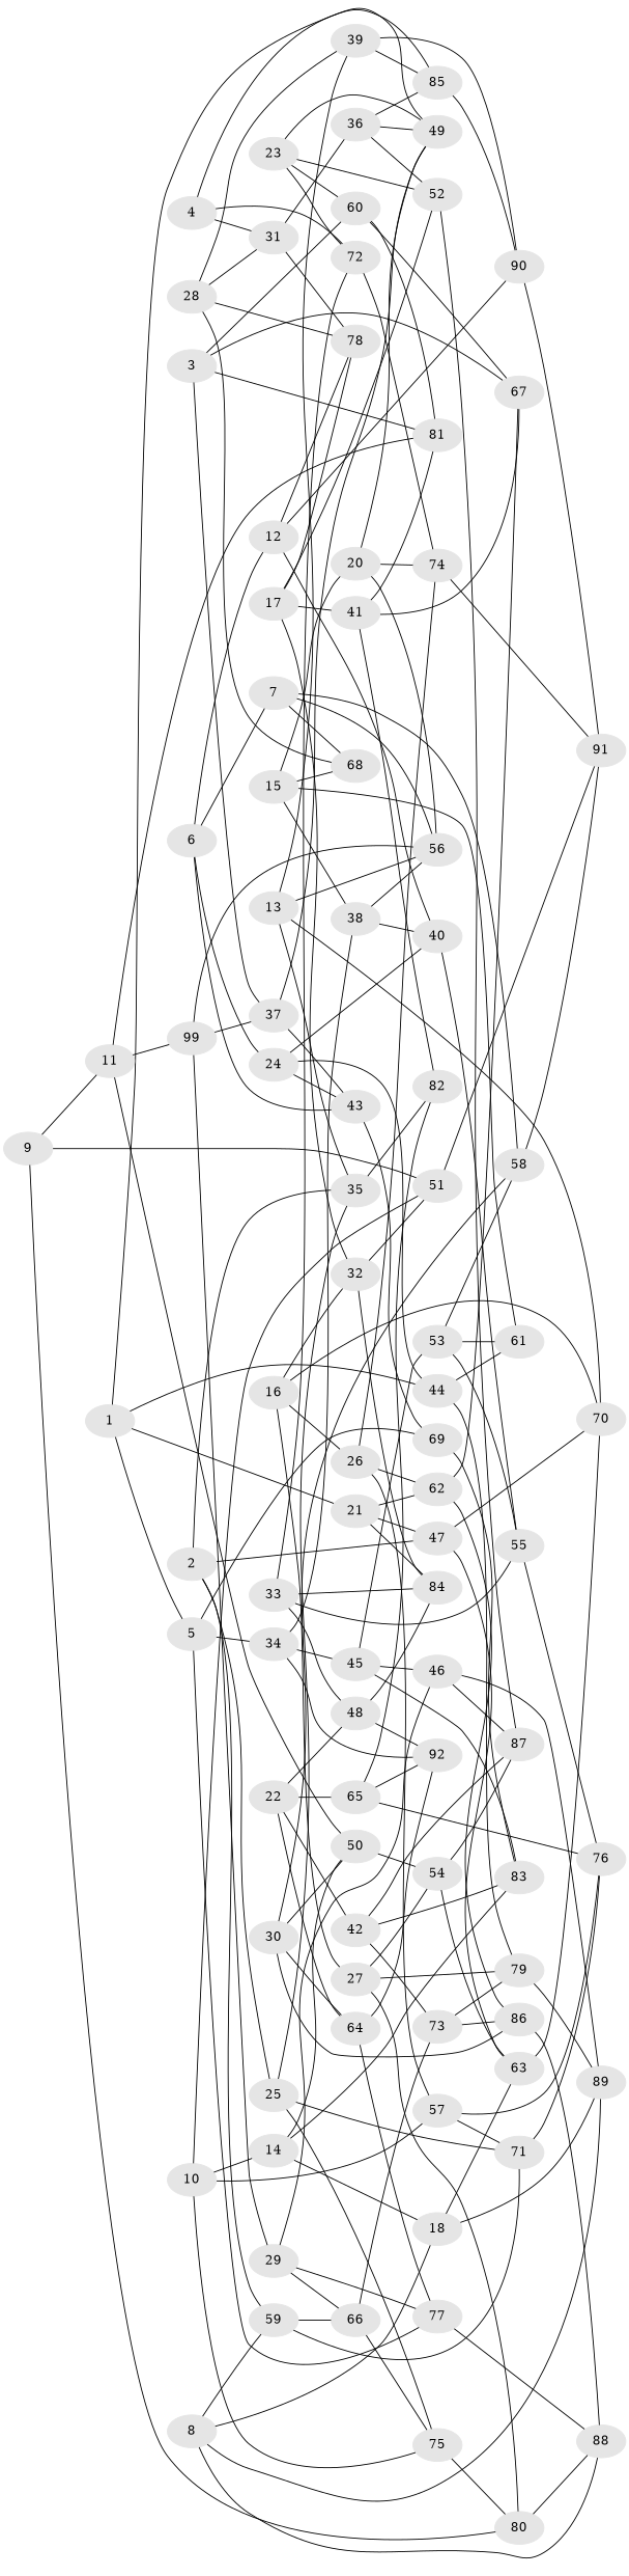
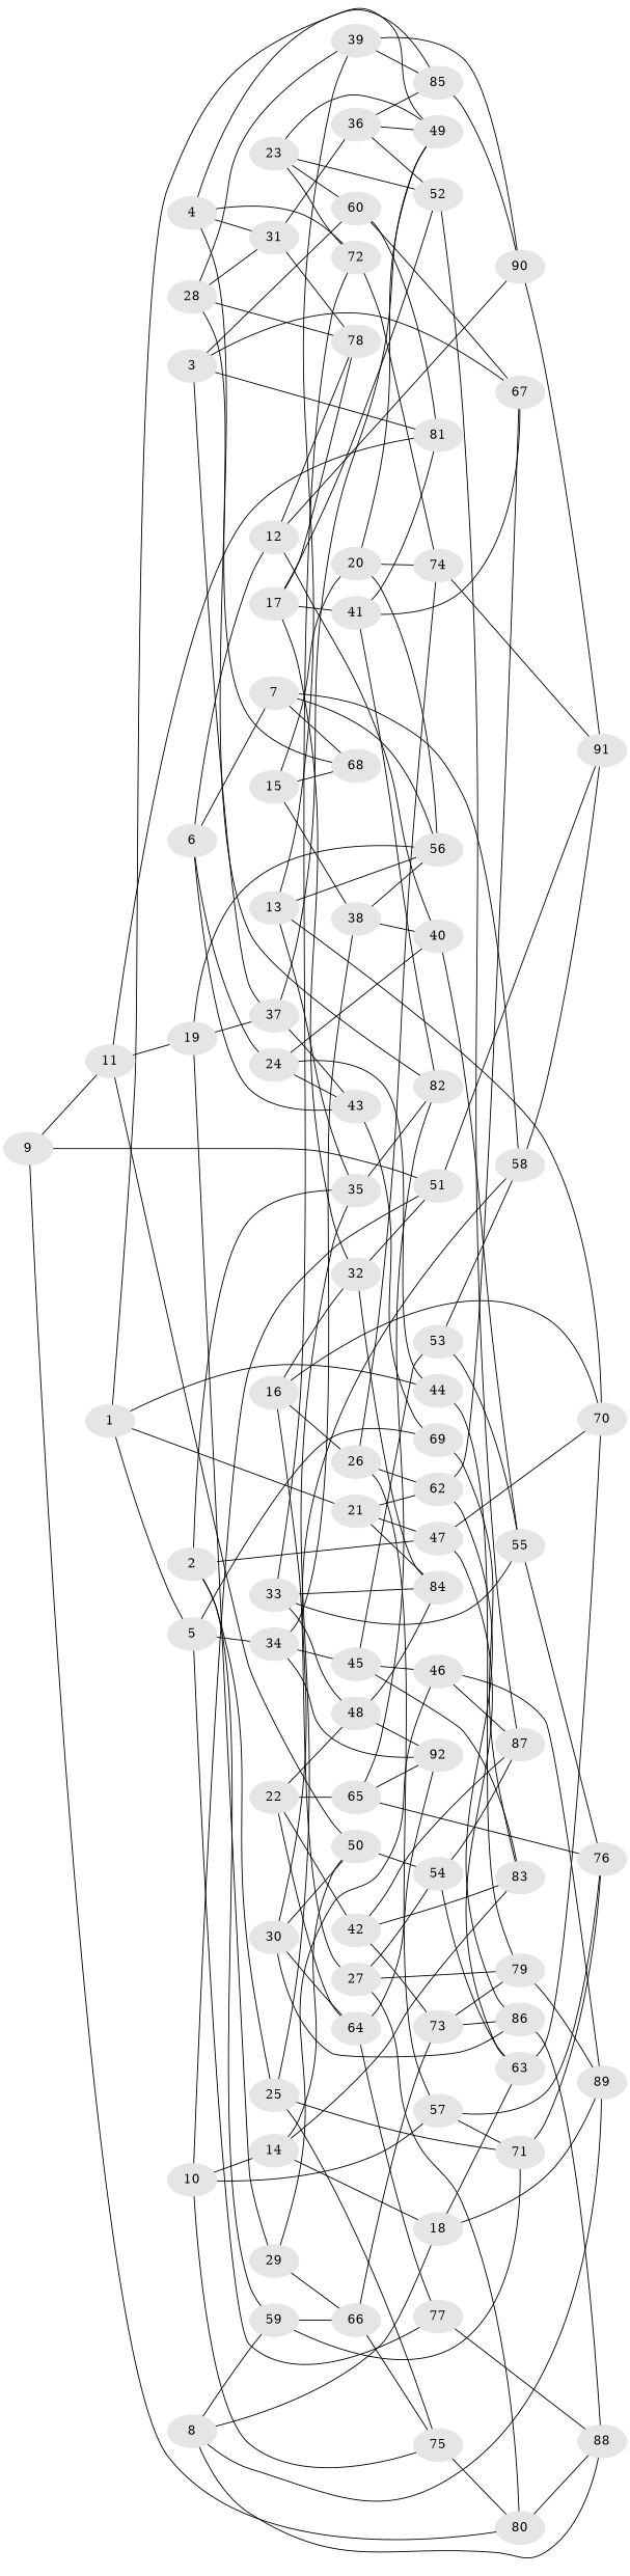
  graph {
    rankdir=LR
    node [color=gray90 style=filled]
    1
    5
    21
    44
    49
    34
    69
    77
    47
    62
    84
-   61
    79
    2
    25
    35
    59
    75
    71
    82
    70
    63
    66
    3
    37
    60
    67
    81
    43
    4
    31
    72
    85
    78
    36
    74
    90
    38
    45
    92
    83
    88
    6
    7
    12
    24
    56
    58
    68
    40
    91
    8
    18
    89
    9
    11
    51
    80
-   19 [label=99]
+   19
    50
    10
    14
    57
    76
    29
    54
    55
    13
    39
    15
    20
    16
    26
    27
    32
    17
    41
    52
    87
    46
    86
    22
    42
    48
    64
    65
    73
    23
    28
    30
    33
    53
    1 -- 5
    1 -- 21
    1 -- 44
    1 -- 49
    5 -- 34
    5 -- 69
    5 -- 77
    21 -- 47
    21 -- 62
    21 -- 84
-   44 -- 61
    44 -- 79
    34 -- 38
    34 -- 45
    34 -- 92
    69 -- 83
    77 -- 88
    47 -- 70
    47 -- 63
    62 -- 67
    62 -- 86
    79 -- 89
    2 -- 47
    2 -- 25
    2 -- 35
    2 -- 59
    25 -- 35
    25 -- 75
    25 -- 71
    35 -- 82
    59 -- 71
    59 -- 66
    75 -- 80
    71 -- 76
    63 -- 70
    66 -- 75
    66 -- 73
    3 -- 37
    3 -- 60
    3 -- 67
    3 -- 81
    37 -- 49
    37 -- 43
    60 -- 67
    60 -- 81
    43 -- 69
+   4 -- 82
    4 -- 31
    4 -- 72
    4 -- 85
    31 -- 78
    31 -- 36
    72 -- 74
    85 -- 90
    36 -- 49
    36 -- 85
    36 -- 52
    74 -- 91
    90 -- 91
    38 -- 56
    38 -- 40
    45 -- 83
    45 -- 46
    45 -- 53
    6 -- 43
    6 -- 7
    6 -- 12
    6 -- 24
    7 -- 56
    7 -- 58
    7 -- 68
    12 -- 78
    12 -- 90
    12 -- 40
    24 -- 44
    24 -- 43
    24 -- 40
    58 -- 91
    40 -- 55
    8 -- 59
    8 -- 88
    8 -- 18
    8 -- 89
    18 -- 63
    18 -- 89
    9 -- 11
    9 -- 51
    9 -- 80
    11 -- 81
    11 -- 19
    11 -- 50
    51 -- 91
    80 -- 88
    19 -- 37
    19 -- 56
    19 -- 29
    50 -- 54
    10 -- 75
    10 -- 51
    10 -- 14
    10 -- 57
    14 -- 83
    14 -- 18
    14 -- 50
    57 -- 71
    57 -- 76
-   29 -- 77
    29 -- 66
    29 -- 46
    54 -- 63
    54 -- 87
    55 -- 76
    13 -- 35
    13 -- 70
    13 -- 56
    13 -- 39
    39 -- 85
    39 -- 90
-   15 -- 61
    15 -- 38
    15 -- 68
    15 -- 20
    20 -- 49
    20 -- 74
    20 -- 56
    16 -- 70
    16 -- 26
    16 -- 27
    16 -- 32
    26 -- 62
    26 -- 74
    26 -- 57
    27 -- 79
    27 -- 80
    27 -- 54
    32 -- 84
    32 -- 51
    17 -- 78
    17 -- 32
    17 -- 41
    17 -- 52
    41 -- 82
    41 -- 67
    41 -- 81
    52 -- 87
    46 -- 89
    46 -- 87
    86 -- 88
    22 -- 42
    22 -- 48
    22 -- 64
    22 -- 65
    42 -- 83
    42 -- 87
    42 -- 73
    48 -- 84
    48 -- 92
    64 -- 77
    64 -- 92
    65 -- 82
    65 -- 92
    65 -- 76
    73 -- 79
    73 -- 86
    23 -- 49
    23 -- 60
    23 -- 72
    23 -- 52
    28 -- 31
    28 -- 78
    28 -- 68
    28 -- 39
    30 -- 58
    30 -- 50
    30 -- 86
    30 -- 64
    33 -- 84
    33 -- 72
    33 -- 55
    33 -- 48
-   53 -- 61
    53 -- 58
    53 -- 55
  }
